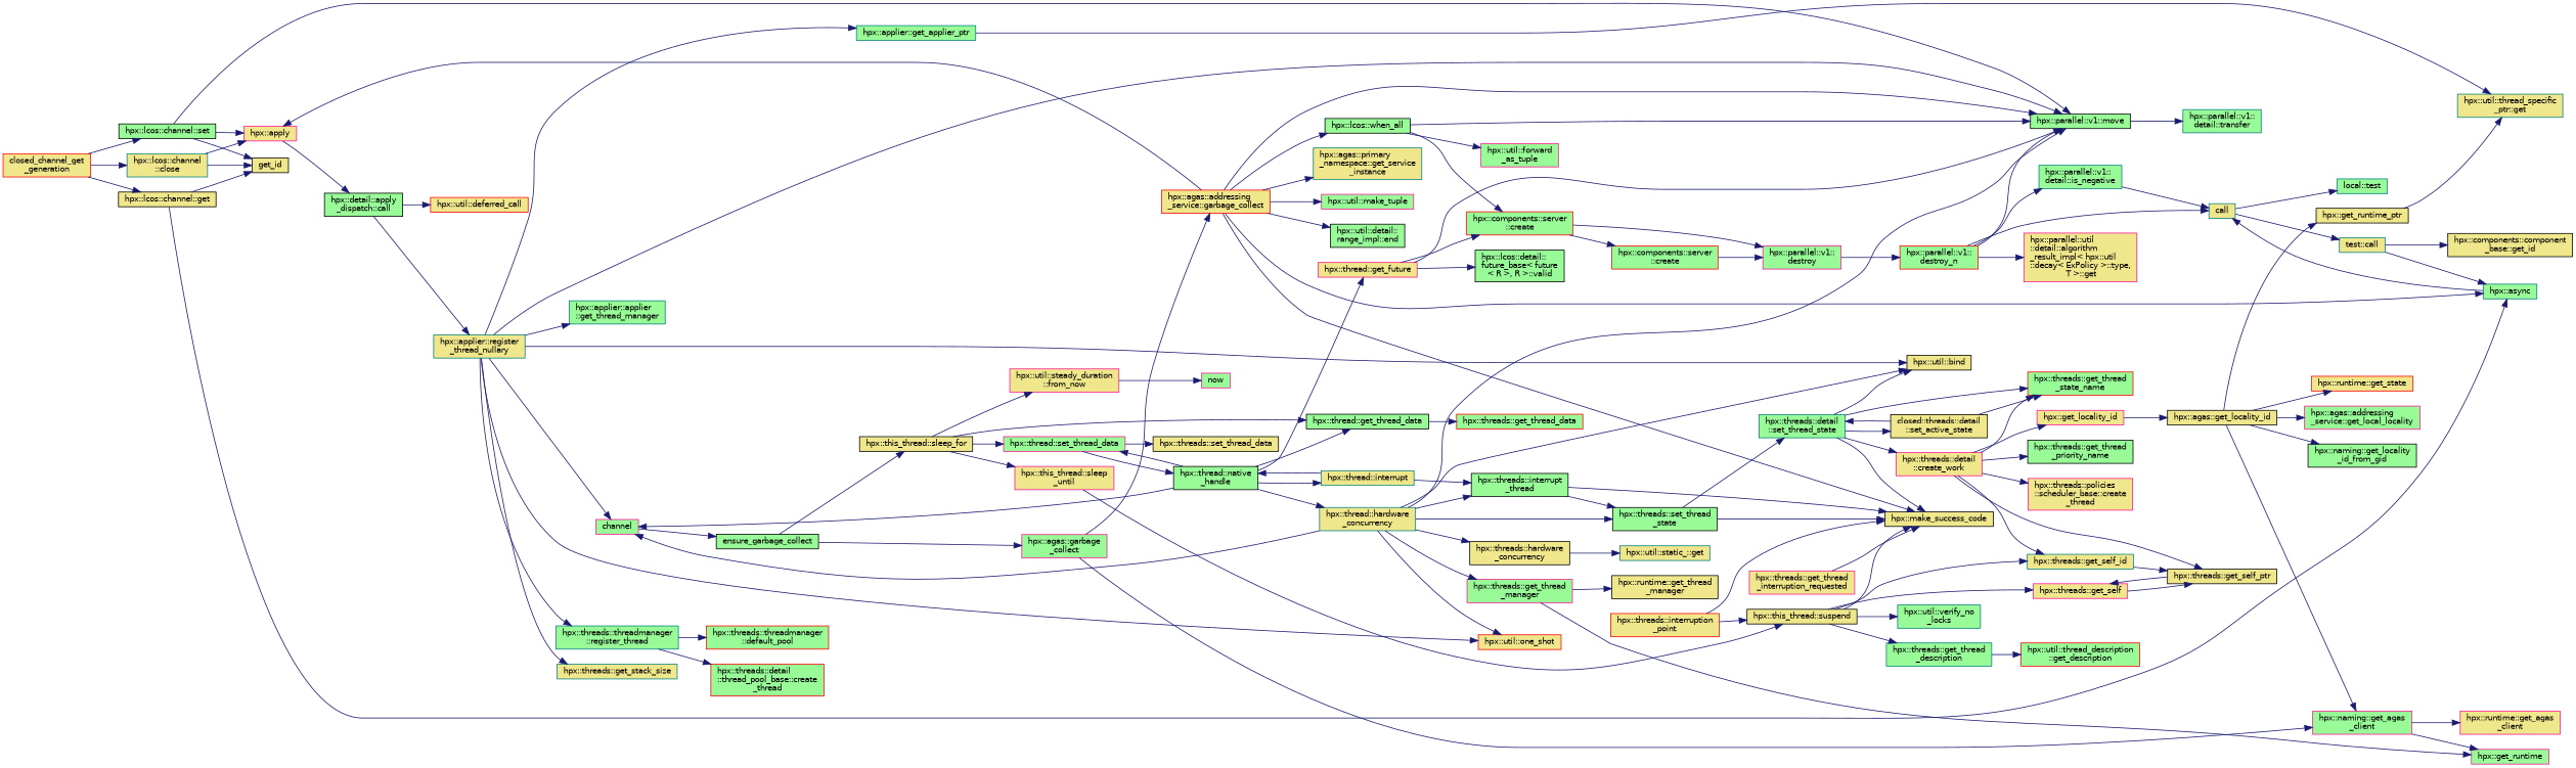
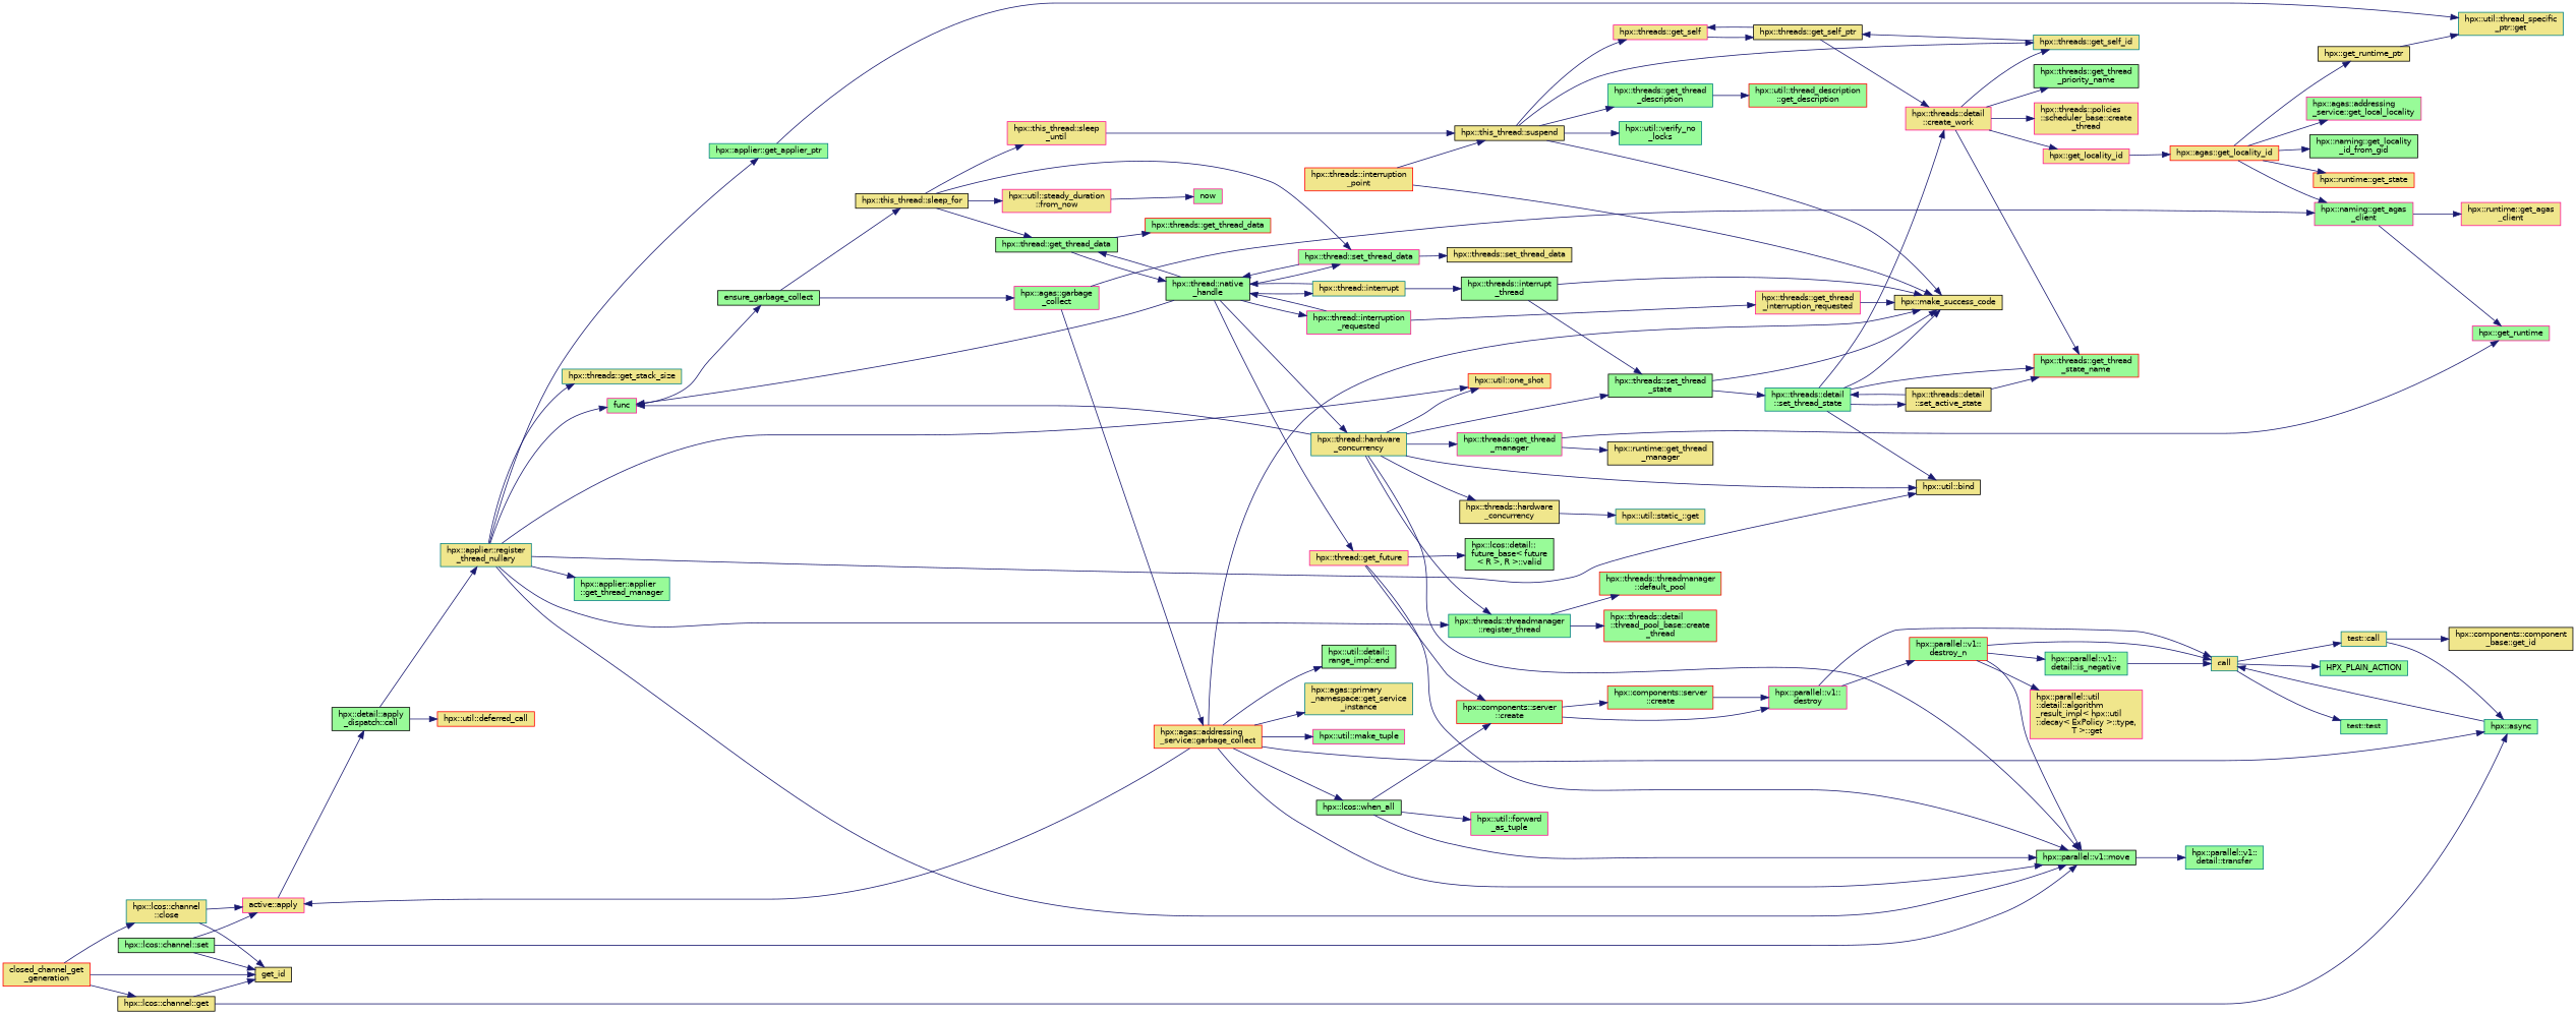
  digraph {
    rankdir=LR
    node [color=black fillcolor=palegreen fontname=Helvetica fontsize=10 shape=record style=filled]
    edge [color=midnightblue fontname=Helvetica fontsize=10 labelfontname=Helvetica labelfontsize=10 style=solid]
    n1 [color=red fillcolor=khaki fontcolor=black height=0.2 label="closed_channel_get\l_generation" width=0.4]
    n2 [height=0.2 label="hpx::lcos::channel::set" width=0.4]
    n3 [color=teal fillcolor=khaki height=0.2 label="hpx::lcos::channel\l::close" width=0.4]
    n4 [fillcolor=khaki height=0.2 label="hpx::lcos::channel::get" width=0.4]
-   n5 [color=deeppink fillcolor=khaki height=0.2 label="hpx::apply" width=0.4]
+   n5 [color=deeppink fillcolor=khaki height=0.2 label="active::apply" width=0.4]
    n6 [height=0.2 label="hpx::parallel::v1::move" width=0.4]
    n7 [fillcolor=khaki height=0.2 label=get_id width=0.4]
    n8 [color=teal height=0.2 label="hpx::async" width=0.4]
    n9 [height=0.2 label="hpx::detail::apply\l_dispatch::call" width=0.4]
    n10 [color=teal height=0.2 label="hpx::parallel::v1::\ldetail::transfer" width=0.4]
    n11 [color=teal fillcolor=khaki height=0.2 label="hpx::applier::register\l_thread_nullary" width=0.4]
    n12 [color=red fillcolor=khaki height=0.2 label="hpx::util::deferred_call" width=0.4]
    n13 [color=teal height=0.2 label="hpx::applier::get_applier_ptr" width=0.4]
-   n14 [color=deeppink height=0.2 label=channel width=0.4]
+   n14 [color=deeppink height=0.2 label=func width=0.4]
    n15 [fillcolor=khaki height=0.2 label="hpx::util::bind" width=0.4]
    n16 [color=red fillcolor=khaki height=0.2 label="hpx::util::one_shot" width=0.4]
    n17 [color=teal height=0.2 label="hpx::threads::threadmanager\l::register_thread" width=0.4]
    n18 [color=teal fillcolor=khaki height=0.2 label="hpx::threads::get_stack_size" width=0.4]
    n19 [color=teal height=0.2 label="hpx::applier::applier\l::get_thread_manager" width=0.4]
    n20 [color=teal fillcolor=khaki height=0.2 label="hpx::util::thread_specific\l_ptr::get" width=0.4]
    n21 [height=0.2 label=ensure_garbage_collect width=0.4]
    n22 [color=red height=0.2 label="hpx::threads::threadmanager\l::default_pool" width=0.4]
    n23 [color=red height=0.2 label="hpx::threads::detail\l::thread_pool_base::create\l_thread" width=0.4]
    n24 [fillcolor=khaki height=0.2 label="hpx::this_thread::sleep_for" width=0.4]
    n25 [color=deeppink height=0.2 label="hpx::agas::garbage\l_collect" width=0.4]
    n26 [color=deeppink fillcolor=khaki height=0.2 label="hpx::this_thread::sleep\l_until" width=0.4]
    n27 [color=deeppink fillcolor=khaki height=0.2 label="hpx::util::steady_duration\l::from_now" width=0.4]
    n28 [height=0.2 label="hpx::thread::get_thread_data" width=0.4]
    n29 [color=deeppink height=0.2 label="hpx::thread::set_thread_data" width=0.4]
    n30 [color=deeppink height=0.2 label="hpx::naming::get_agas\l_client" width=0.4]
    n31 [color=red fillcolor=khaki height=0.2 label="hpx::agas::addressing\l_service::garbage_collect" width=0.4]
    n32 [fillcolor=khaki height=0.2 label="hpx::this_thread::suspend" width=0.4]
    n33 [color=deeppink height=0.2 label=now width=0.4]
    n34 [color=red height=0.2 label="hpx::threads::get_thread_data" width=0.4]
    n35 [height=0.2 label="hpx::thread::native\l_handle" width=0.4]
    n36 [fillcolor=khaki height=0.2 label="hpx::threads::set_thread_data" width=0.4]
    n37 [color=deeppink fillcolor=khaki height=0.2 label="hpx::threads::get_self" width=0.4]
    n38 [color=teal fillcolor=khaki height=0.2 label="hpx::threads::get_self_id" width=0.4]
    n39 [fillcolor=khaki height=0.2 label="hpx::make_success_code" width=0.4]
    n40 [color=teal height=0.2 label="hpx::util::verify_no\l_locks" width=0.4]
    n41 [color=teal height=0.2 label="hpx::threads::get_thread\l_description" width=0.4]
    n42 [fillcolor=khaki height=0.2 label="hpx::threads::get_self_ptr" width=0.4]
    n43 [color=red fillcolor=khaki height=0.2 label="hpx::threads::interruption\l_point" width=0.4]
    n44 [color=red height=0.2 label="hpx::util::thread_description\l::get_description" width=0.4]
    n45 [color=teal fillcolor=khaki height=0.2 label="hpx::thread::hardware\l_concurrency" width=0.4]
    n46 [color=teal fillcolor=khaki height=0.2 label="hpx::thread::interrupt" width=0.4]
+   n47 [color=deeppink height=0.2 label="hpx::thread::interruption\l_requested" width=0.4]
    n48 [color=deeppink fillcolor=khaki height=0.2 label="hpx::thread::get_future" width=0.4]
    n49 [fillcolor=khaki height=0.2 label="hpx::threads::hardware\l_concurrency" width=0.4]
    n50 [color=deeppink height=0.2 label="hpx::threads::get_thread\l_manager" width=0.4]
    n51 [height=0.2 label="hpx::threads::set_thread\l_state" width=0.4]
    n52 [height=0.2 label="hpx::threads::interrupt\l_thread" width=0.4]
    n53 [color=deeppink fillcolor=khaki height=0.2 label="hpx::threads::get_thread\l_interruption_requested" width=0.4]
    n54 [height=0.2 label="hpx::lcos::detail::\lfuture_base\< future\l\< R \>, R \>::valid" width=0.4]
    n55 [color=red height=0.2 label="hpx::components::server\l::create" width=0.4]
    n56 [color=teal fillcolor=khaki height=0.2 label="hpx::util::static_::get" width=0.4]
    n57 [color=deeppink height=0.2 label="hpx::get_runtime" width=0.4]
    n58 [fillcolor=khaki height=0.2 label="hpx::runtime::get_thread\l_manager" width=0.4]
    n59 [color=teal height=0.2 label="hpx::threads::detail\l::set_thread_state" width=0.4]
    n60 [color=red height=0.2 label="hpx::threads::get_thread\l_state_name" width=0.4]
-   n61 [fillcolor=khaki height=0.2 label="closed::threads::detail\l::set_active_state" width=0.4]
+   n61 [fillcolor=khaki height=0.2 label="hpx::threads::detail\l::set_active_state" width=0.4]
    n62 [color=deeppink fillcolor=khaki height=0.2 label="hpx::threads::detail\l::create_work" width=0.4]
    n63 [height=0.2 label="hpx::threads::get_thread\l_priority_name" width=0.4]
    n64 [color=deeppink fillcolor=khaki height=0.2 label="hpx::get_locality_id" width=0.4]
    n65 [color=deeppink fillcolor=khaki height=0.2 label="hpx::threads::policies\l::scheduler_base::create\l_thread" width=0.4]
-   n66 [fillcolor=khaki height=0.2 label="hpx::agas::get_locality_id" width=0.4]
+   n66 [color=red fillcolor=khaki height=0.2 label="hpx::agas::get_locality_id" width=0.4]
    n67 [fillcolor=khaki height=0.2 label="hpx::get_runtime_ptr" width=0.4]
    n68 [color=red fillcolor=khaki height=0.2 label="hpx::runtime::get_state" width=0.4]
    n69 [color=deeppink height=0.2 label="hpx::agas::addressing\l_service::get_local_locality" width=0.4]
    n70 [height=0.2 label="hpx::naming::get_locality\l_id_from_gid" width=0.4]
    n71 [color=deeppink fillcolor=khaki height=0.2 label="hpx::runtime::get_agas\l_client" width=0.4]
    n72 [color=red height=0.2 label="hpx::components::server\l::create" width=0.4]
    n73 [color=deeppink height=0.2 label="hpx::parallel::v1::\ldestroy" width=0.4]
    n74 [color=teal fillcolor=khaki height=0.2 label=call width=0.4]
    n75 [color=red height=0.2 label="hpx::parallel::v1::\ldestroy_n" width=0.4]
-   n76 [color=teal height=0.2 label="local::test" width=0.4]
+   n76 [color=teal height=0.2 label="test::test" width=0.4]
+   n77 [color=teal height=0.2 label=HPX_PLAIN_ACTION width=0.4]
    n78 [color=teal fillcolor=khaki height=0.2 label="test::call" width=0.4]
    n79 [color=teal height=0.2 label="hpx::parallel::v1::\ldetail::is_negative" width=0.4]
    n80 [color=deeppink fillcolor=khaki height=0.2 label="hpx::parallel::util\l::detail::algorithm\l_result_impl\< hpx::util\l::decay\< ExPolicy \>::type,\l T \>::get" width=0.4]
    n81 [fillcolor=khaki height=0.2 label="hpx::components::component\l_base::get_id" width=0.4]
    n82 [color=teal fillcolor=khaki height=0.2 label="hpx::agas::primary\l_namespace::get_service\l_instance" width=0.4]
    n83 [color=deeppink height=0.2 label="hpx::util::make_tuple" width=0.4]
    n84 [height=0.2 label="hpx::util::detail::\lrange_impl::end" width=0.4]
    n85 [height=0.2 label="hpx::lcos::when_all" width=0.4]
    n86 [color=deeppink height=0.2 label="hpx::util::forward\l_as_tuple" width=0.4]
-   n1 -> n2
+   n1 -> n7
    n1 -> n3
    n1 -> n4
    n2 -> n5
    n2 -> n6
    n2 -> n7
    n3 -> n5
    n3 -> n7
    n4 -> n7
    n4 -> n8
    n5 -> n9
    n6 -> n10
    n8 -> n74
    n9 -> n11
    n9 -> n12
    n11 -> n6
    n11 -> n13
    n11 -> n14
    n11 -> n15
    n11 -> n16
    n11 -> n17
    n11 -> n18
    n11 -> n19
    n13 -> n20
    n14 -> n21
    n17 -> n22
    n17 -> n23
    n21 -> n24
    n21 -> n25
    n24 -> n26
    n24 -> n27
    n24 -> n28
    n24 -> n29
    n25 -> n30
    n25 -> n31
    n26 -> n32
    n27 -> n33
    n28 -> n34
+   n28 -> n35
    n29 -> n35
    n29 -> n36
    n30 -> n57
    n30 -> n71
    n31 -> n5
    n31 -> n6
    n31 -> n8
    n31 -> n39
    n31 -> n82
    n31 -> n83
    n31 -> n84
    n31 -> n85
    n32 -> n37
    n32 -> n38
    n32 -> n39
    n32 -> n40
    n32 -> n41
    n35 -> n14
    n35 -> n28
    n35 -> n29
    n35 -> n45
    n35 -> n46
+   n35 -> n47
    n35 -> n48
    n37 -> n42
    n38 -> n42
    n41 -> n44
    n42 -> n37
    n43 -> n32
    n43 -> n39
    n45 -> n6
    n45 -> n14
    n45 -> n15
    n45 -> n16
-   n45 -> n52
+   n45 -> n17
    n45 -> n49
    n45 -> n50
    n45 -> n51
    n46 -> n35
    n46 -> n52
+   n47 -> n35
+   n47 -> n53
    n48 -> n6
    n48 -> n54
    n48 -> n55
    n49 -> n56
    n50 -> n57
    n50 -> n58
    n51 -> n39
    n51 -> n59
    n52 -> n39
    n52 -> n51
    n53 -> n39
    n55 -> n72
    n55 -> n73
    n59 -> n15
    n59 -> n39
    n59 -> n60
    n59 -> n61
    n59 -> n62
    n61 -> n59
    n61 -> n60
    n62 -> n38
-   n62 -> n42
+   n42 -> n62
    n62 -> n60
    n62 -> n63
    n62 -> n64
    n62 -> n65
    n64 -> n66
    n66 -> n30
    n66 -> n67
    n66 -> n68
    n66 -> n69
    n66 -> n70
    n67 -> n20
    n72 -> n73
+   n73 -> n74
    n73 -> n75
    n74 -> n76
+   n74 -> n77
    n74 -> n78
    n75 -> n6
    n75 -> n74
    n75 -> n79
    n75 -> n80
    n78 -> n8
    n78 -> n81
    n79 -> n74
    n85 -> n6
    n85 -> n55
    n85 -> n86
  }
